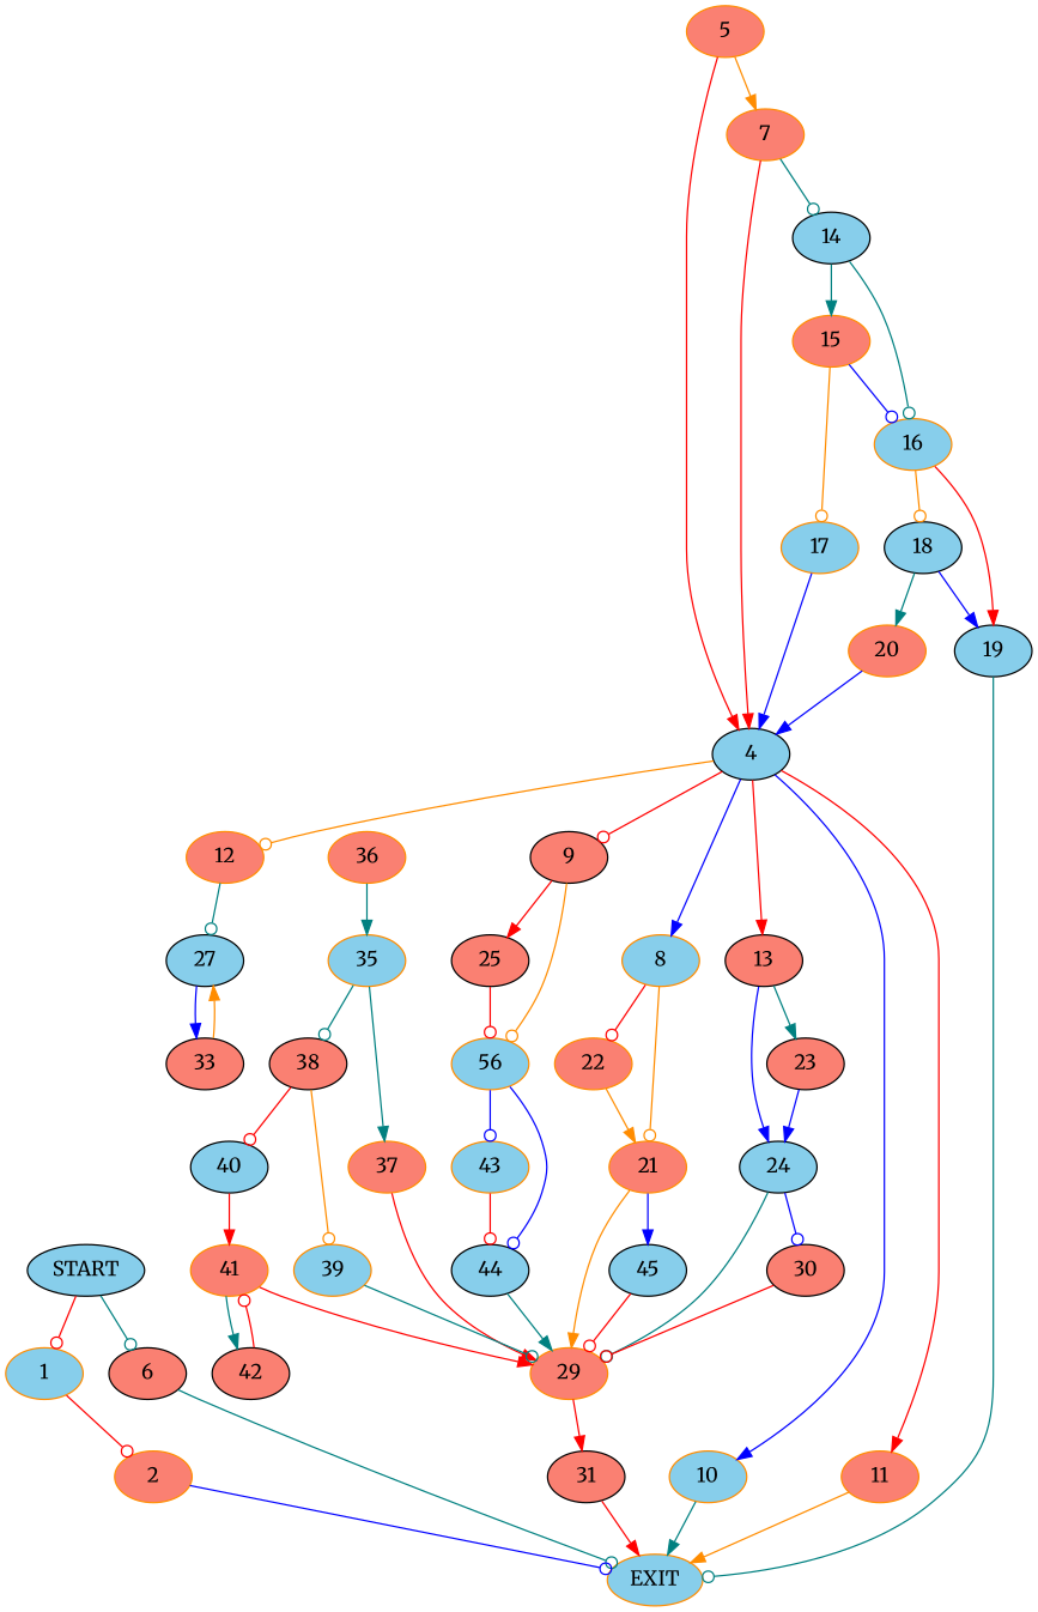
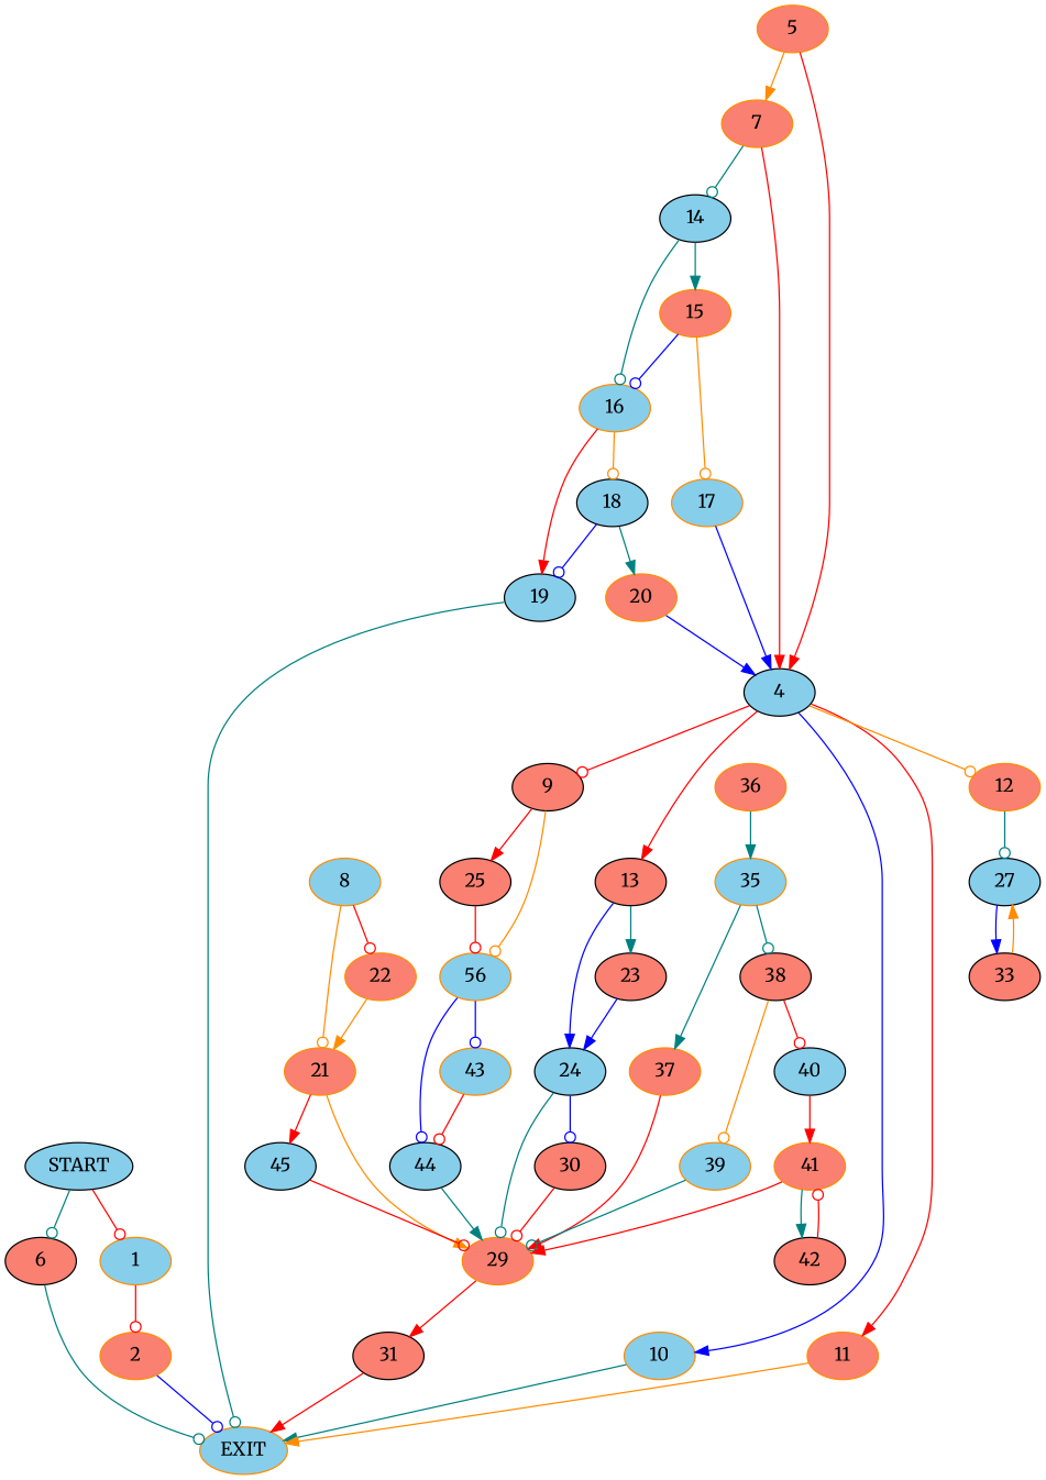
  digraph {
    fontname=Merriweather
    node [color=darkorange fillcolor=salmon fontname=Merriweather style=filled]
    edge [arrowhead=normal color=red fontname=Merriweather]
    n1 [color=black fillcolor=skyblue label=START]
    1 [fillcolor=skyblue]
    6 [color=black]
    2
    n5 [fillcolor=skyblue label=EXIT]
    4 [color=black fillcolor=skyblue]
    8 [fillcolor=skyblue]
    9 [color=black]
    10 [fillcolor=skyblue]
    11
    12
    13 [color=black]
    5
    7
    21
    22
    25 [color=black]
    n18 [fillcolor=skyblue label=56]
    27 [color=black fillcolor=skyblue]
    23 [color=black]
    24 [color=black fillcolor=skyblue]
    14 [color=black fillcolor=skyblue]
    15
    16 [fillcolor=skyblue]
    29
    45 [color=black fillcolor=skyblue]
    43 [fillcolor=skyblue]
    44 [color=black fillcolor=skyblue]
    33 [color=black]
    30 [color=black]
    17 [fillcolor=skyblue]
    18 [color=black fillcolor=skyblue]
    19 [color=black fillcolor=skyblue]
    20
    31 [color=black]
    35 [fillcolor=skyblue]
    37
    38 [color=black]
    36
    39 [fillcolor=skyblue]
    40 [color=black fillcolor=skyblue]
    41
    42 [color=black]
    n1 -> 1 [arrowhead=odot]
    n1 -> 6 [arrowhead=odot color=teal]
    1 -> 2 [arrowhead=odot]
    6 -> n5 [arrowhead=odot color=teal]
    2 -> n5 [arrowhead=odot color=blue]
-   4 -> 8 [color=blue]
    4 -> 9 [arrowhead=odot]
    4 -> 10 [color=blue]
    4 -> 11
    4 -> 12 [arrowhead=odot color=darkorange]
    4 -> 13
    8 -> 21 [arrowhead=odot color=darkorange]
    8 -> 22 [arrowhead=odot]
    9 -> 25
    9 -> n18 [arrowhead=odot color=darkorange]
    10 -> n5 [color=teal]
    11 -> n5 [color=darkorange]
    12 -> 27 [arrowhead=odot color=teal]
    13 -> 23 [color=teal]
    13 -> 24 [color=blue]
    5 -> 4
    5 -> 7 [color=darkorange]
    7 -> 4
    7 -> 14 [arrowhead=odot color=teal]
    21 -> 29 [color=darkorange]
-   21 -> 45 [color=blue]
+   21 -> 45
    22 -> 21 [color=darkorange]
    25 -> n18 [arrowhead=odot]
    n18 -> 43 [arrowhead=odot color=blue]
    n18 -> 44 [arrowhead=odot color=blue]
    27 -> 33 [color=blue]
    23 -> 24 [color=blue]
    24 -> 29 [arrowhead=odot color=teal]
    24 -> 30 [arrowhead=odot color=blue]
    14 -> 15 [color=teal]
    14 -> 16 [arrowhead=odot color=teal]
    15 -> 16 [arrowhead=odot color=blue]
    15 -> 17 [arrowhead=odot color=darkorange]
    16 -> 18 [arrowhead=odot color=darkorange]
    16 -> 19
    29 -> 31
    45 -> 29 [arrowhead=odot]
    43 -> 44 [arrowhead=odot]
    44 -> 29 [color=teal]
    33 -> 27 [color=darkorange]
    30 -> 29 [arrowhead=odot]
    17 -> 4 [color=blue]
-   18 -> 19 [color=blue]
+   18 -> 19 [arrowhead=odot color=blue]
    18 -> 20 [color=teal]
    19 -> n5 [arrowhead=odot color=teal]
    20 -> 4 [color=blue]
    31 -> n5
    35 -> 37 [color=teal]
    35 -> 38 [arrowhead=odot color=teal]
    37 -> 29
    38 -> 39 [arrowhead=odot color=darkorange]
    38 -> 40 [arrowhead=odot]
    36 -> 35 [color=teal]
    39 -> 29 [arrowhead=odot color=teal]
    40 -> 41
    41 -> 29
    41 -> 42 [color=teal]
    42 -> 41 [arrowhead=odot]
  }
